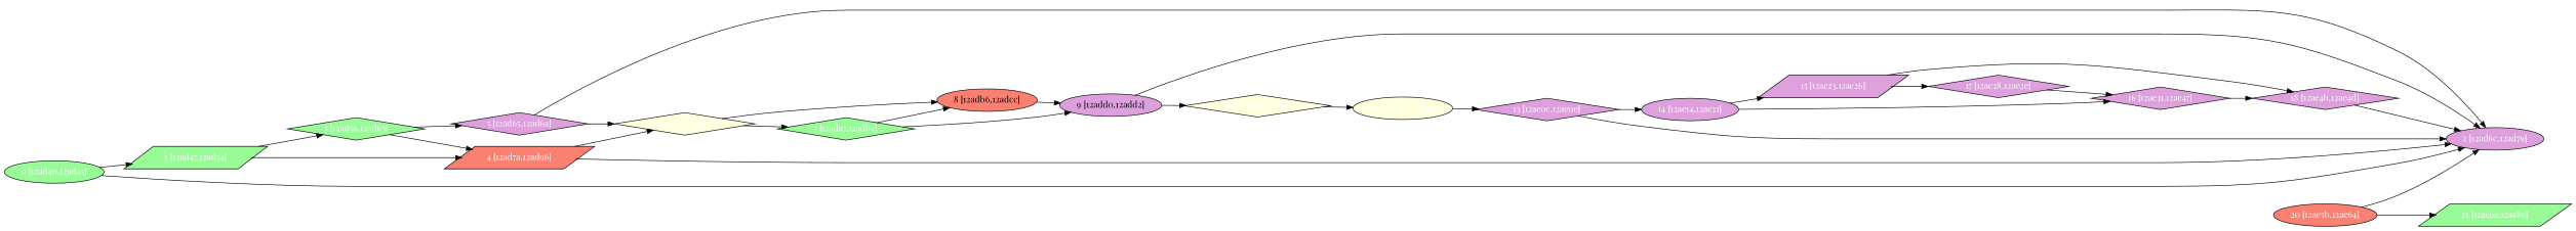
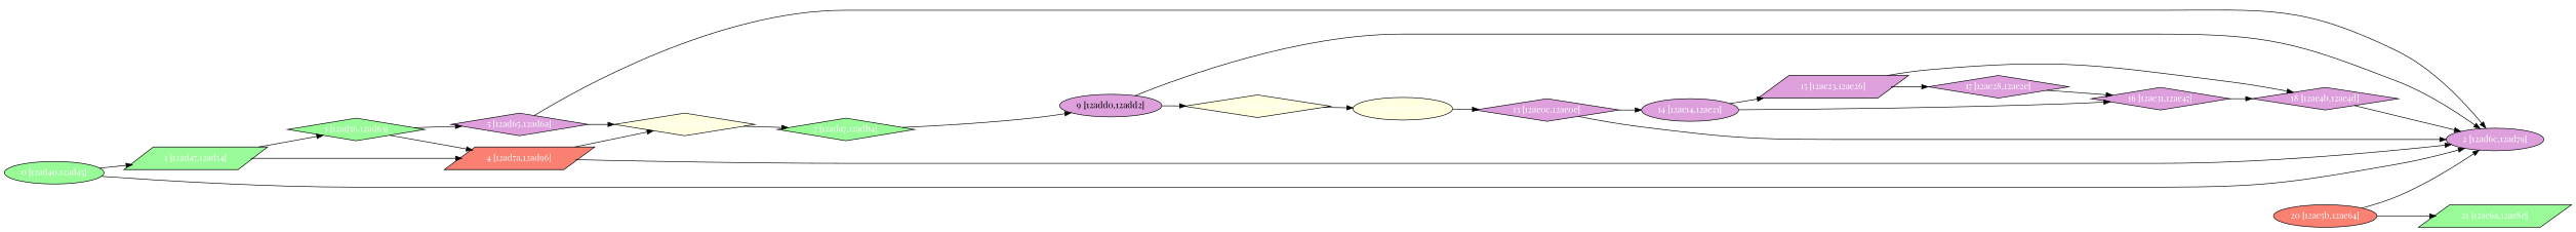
  digraph {
    fontname="Playfair Display"
    rankdir=LR
    node [fillcolor=plum fontcolor="#ffffff" fontname="Playfair Display" shape=diamond style=filled]
    edge [fontname="Playfair Display"]
    n1 [fillcolor=palegreen label="0 [12ad40,12ad45]" shape=ellipse]
    n2 [fillcolor=palegreen label="1 [12ad47,12ad54]" shape=parallelogram]
    n3 [label="2 [12ad6c,12ad79]" shape=ellipse]
    n4 [fillcolor=palegreen label="3 [12ad56,12ad63]"]
    n5 [fillcolor=salmon label="4 [12ad7a,12ad96]" shape=parallelogram]
    n6 [label="5 [12ad65,12ad6a]"]
    n7 [fillcolor=lightyellow label="6 [12ad98,12ada5]"]
    n8 [fillcolor=palegreen label="7 [12ada7,12adb4]"]
-   n9 [fillcolor=salmon fontcolor="#000000" label="8 [12adb6,12adcc]" shape=ellipse]
    n10 [fontcolor="#000000" label="9 [12add0,12add2]" shape=ellipse]
    n11 [fillcolor=lightyellow label="10 [12add4,12ade1]"]
    n12 [fillcolor=lightyellow label="11 [12ade3,12adf0]" shape=ellipse]
    n13 [label="13 [12ae0c,12ae0e]"]
    n14 [label="14 [12ae14,12ae21]" shape=ellipse]
    n15 [label="15 [12ae23,12ae26]" shape=parallelogram]
    n16 [label="16 [12ae31,12ae47]"]
    n17 [label="17 [12ae28,12ae2e]"]
    n18 [label="18 [12ae4b,12ae4d]"]
    n19 [fillcolor=salmon label="20 [12ae5b,12ae64]" shape=ellipse]
    n20 [fillcolor=palegreen label="21 [12ae6a,12ae8e]" shape=parallelogram]
    n1 -> n2
    n1 -> n3
    n2 -> n4
    n2 -> n5
    n4 -> n5
    n4 -> n6
    n5 -> n3
    n5 -> n7
    n6 -> n3
    n6 -> n7
    n7 -> n8
-   n7 -> n9
-   n8 -> n9
    n8 -> n10
-   n9 -> n10
    n10 -> n3
    n10 -> n11
    n11 -> n12
    n12 -> n13
    n13 -> n3
    n13 -> n14
    n14 -> n15
    n14 -> n16
    n15 -> n17
    n15 -> n18
    n16 -> n18
    n17 -> n16
    n18 -> n3
    n19 -> n3
    n19 -> n20
  }
